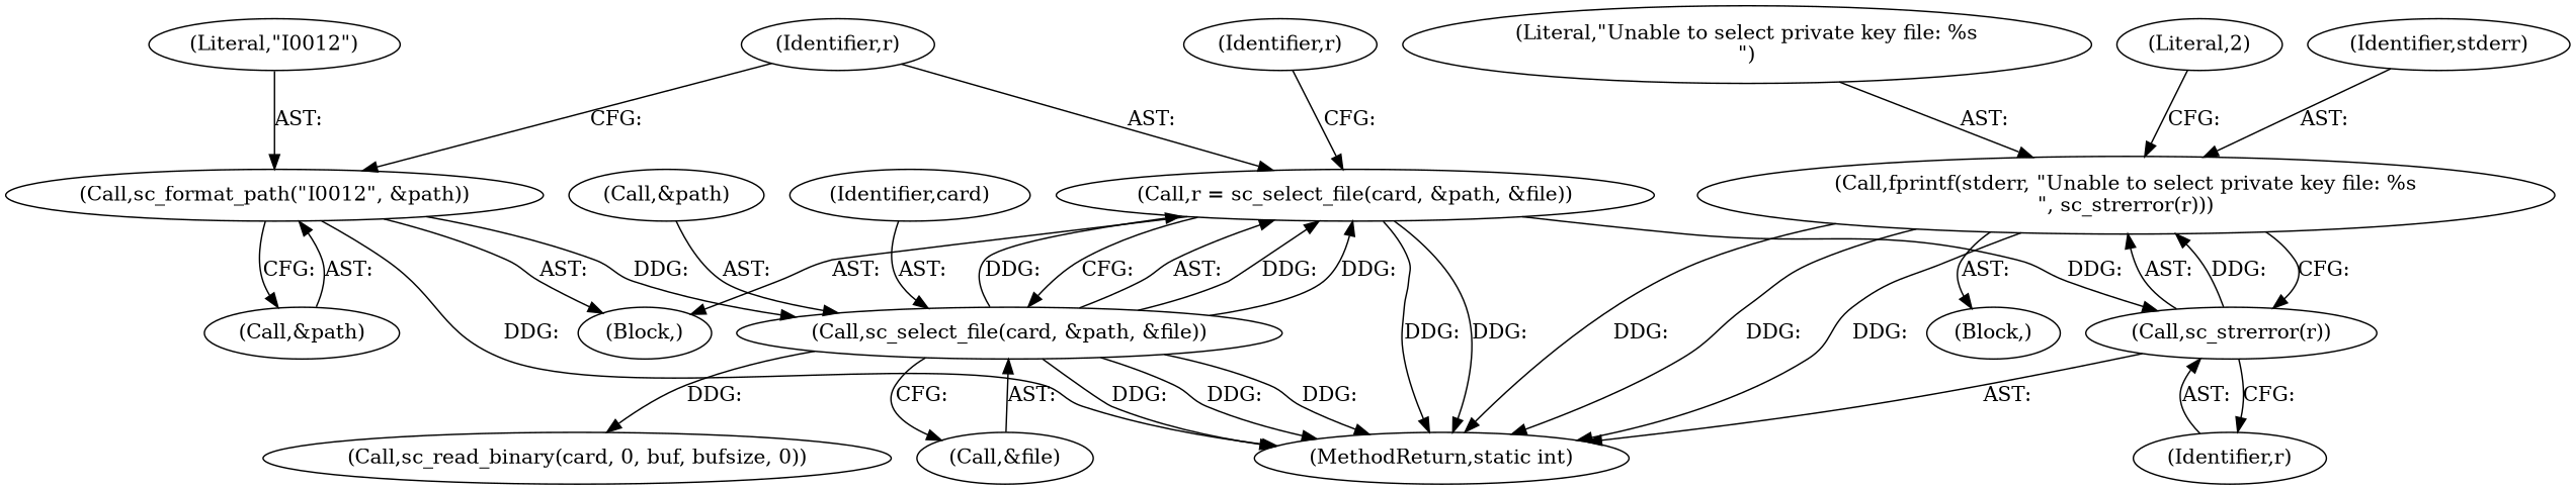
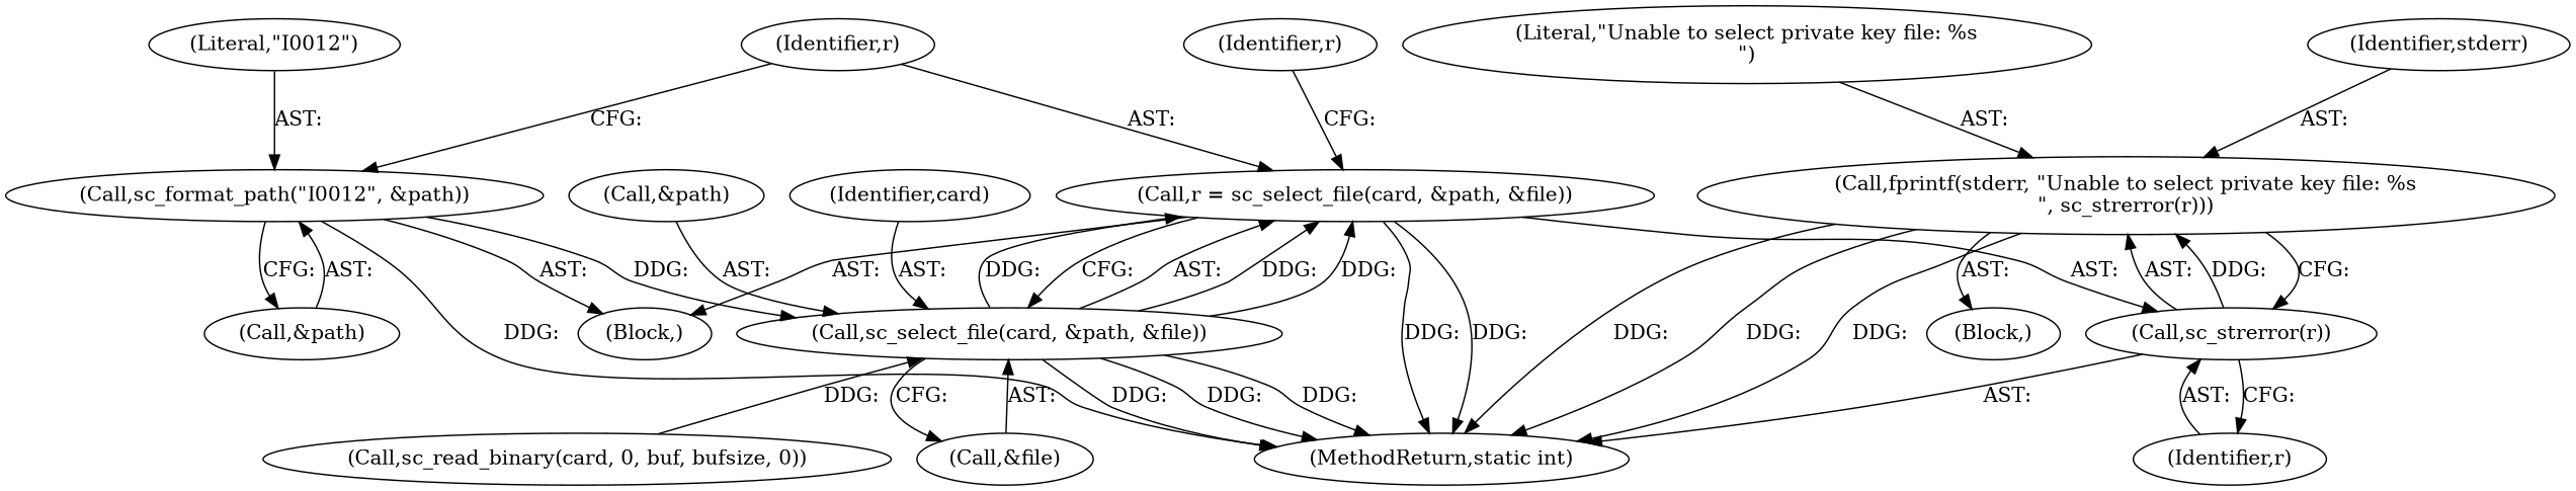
  digraph {
    n1 [label="(Call,fprintf(stderr, \"Unable to select private key file: %s\n\", sc_strerror(r)))"]
    n2 [label="(Call,sc_strerror(r))"]
    n3 [label="(MethodReturn,static int)"]
    n4 [label="(Block,)"]
    n5 [label="(Identifier,r)"]
    n6 [label="(Call,r = sc_select_file(card, &path, &file))"]
    n7 [label="(Call,sc_select_file(card, &path, &file))"]
    n8 [label="(Block,)"]
    n9 [label="(Call,&file)"]
    n10 [label="(Call,sc_read_binary(card, 0, buf, bufsize, 0))"]
    n11 [label="(Call,sc_format_path(\"I0012\", &path))"]
    n12 [label="(Call,&path)"]
    n13 [label="(Identifier,stderr)"]
    n14 [label="(Literal,\"Unable to select private key file: %s\n\")"]
    n15 [label="(Identifier,r)"]
    n16 [label="(Literal,\"I0012\")"]
-   n17 [label="(Literal,2)"]
    n18 [label="(Call,&path)"]
    n19 [label="(Identifier,card)"]
    n20 [label="(Identifier,r)"]
    n1 -> n2 [label="CFG: "]
    n1 -> n3 [label="DDG: "]
    n1 -> n3 [label="DDG: "]
    n1 -> n3 [label="DDG: "]
    n1 -> n4 [label="AST: "]
    n2 -> n1 [label="AST: "]
    n2 -> n1 [label="DDG: "]
    n2 -> n3 [label="AST: "]
    n2 -> n5 [label="CFG: "]
    n5 -> n2 [label="AST: "]
-   n6 -> n2 [label="DDG: "]
+   n6 -> n2 [label="AST: "]
    n6 -> n3 [label="DDG: "]
    n6 -> n3 [label="DDG: "]
    n6 -> n7 [label="CFG: "]
    n6 -> n8 [label="AST: "]
    n7 -> n3 [label="DDG: "]
    n7 -> n3 [label="DDG: "]
    n7 -> n3 [label="DDG: "]
    n7 -> n6 [label="AST: "]
    n7 -> n6 [label="DDG: "]
    n7 -> n6 [label="DDG: "]
    n7 -> n6 [label="DDG: "]
    n7 -> n9 [label="CFG: "]
-   n7 -> n10 [label="DDG: "]
+   n10 -> n7 [label="DDG: "]
    n9 -> n7 [label="AST: "]
    n11 -> n3 [label="DDG: "]
    n11 -> n7 [label="DDG: "]
    n11 -> n8 [label="AST: "]
    n11 -> n12 [label="CFG: "]
    n12 -> n11 [label="AST: "]
    n13 -> n1 [label="AST: "]
    n14 -> n1 [label="AST: "]
    n15 -> n6 [label="AST: "]
    n15 -> n11 [label="CFG: "]
    n16 -> n11 [label="AST: "]
-   n17 -> n1 [label="CFG: "]
    n18 -> n7 [label="AST: "]
    n19 -> n7 [label="AST: "]
    n20 -> n6 [label="CFG: "]
  }
